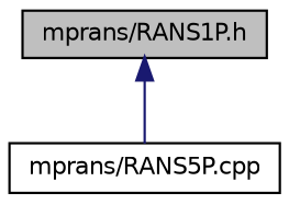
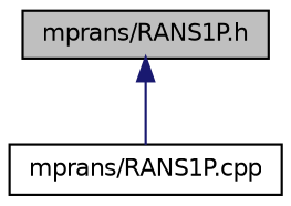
  digraph {
    fontname="DejaVu Sans"
    node [color=black fontname="DejaVu Sans" fontsize=10 shape=record style=filled]
    n1 [fillcolor=grey75 fontcolor=black height=0.2 label="mprans/RANS1P.h" width=0.4]
-   n2 [fillcolor=white height=0.2 label="mprans/RANS5P.cpp" width=0.4]
+   n2 [fillcolor=white height=0.2 label="mprans/RANS1P.cpp" width=0.4]
    n1 -> n2 [color=midnightblue dir=back fontname="DejaVu Sans" fontsize=10 labelfontname=Helvetica labelfontsize=10 style=solid]
  }
